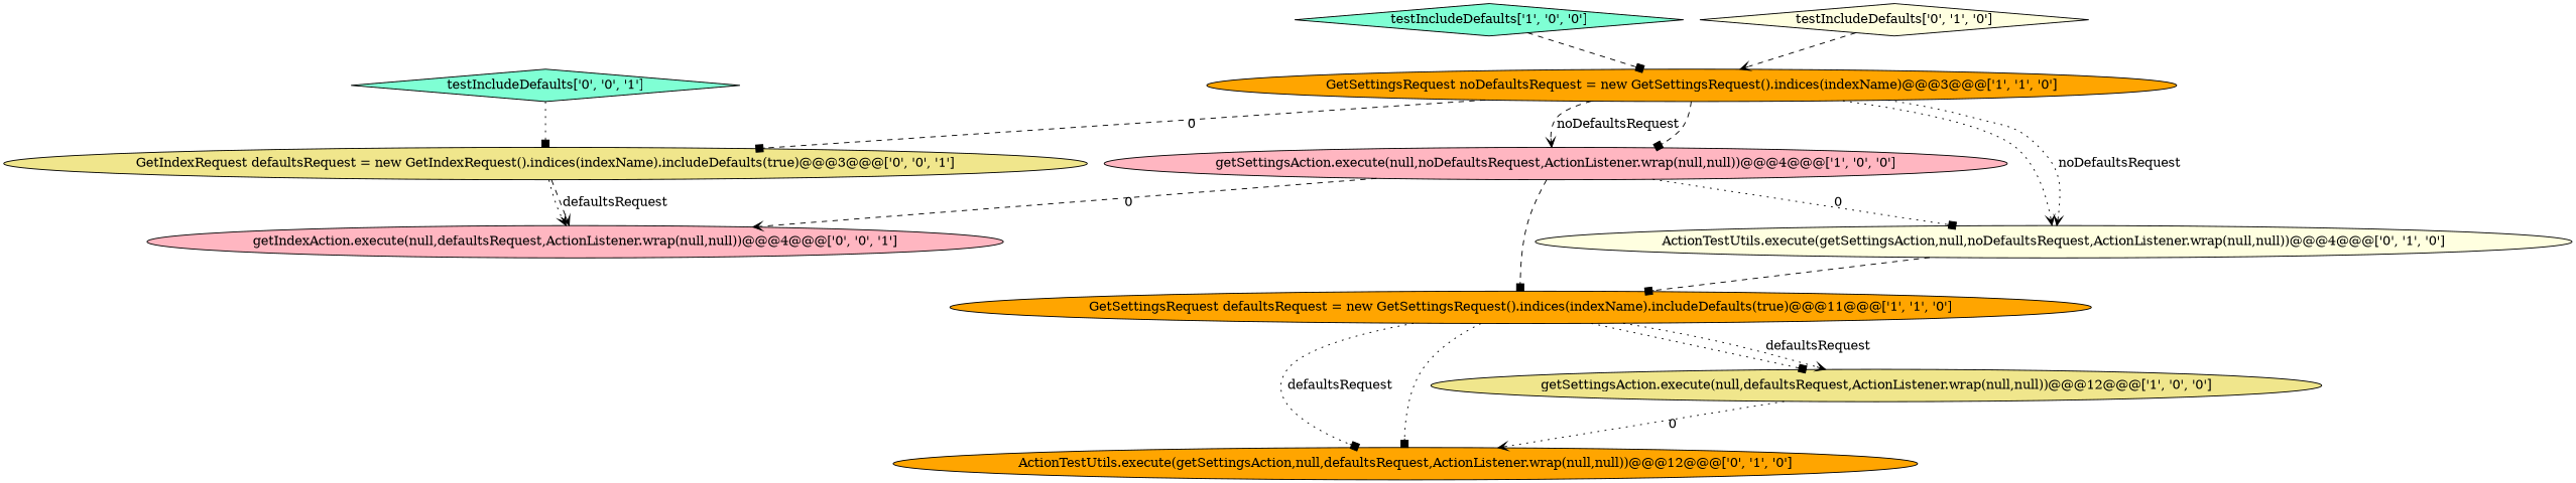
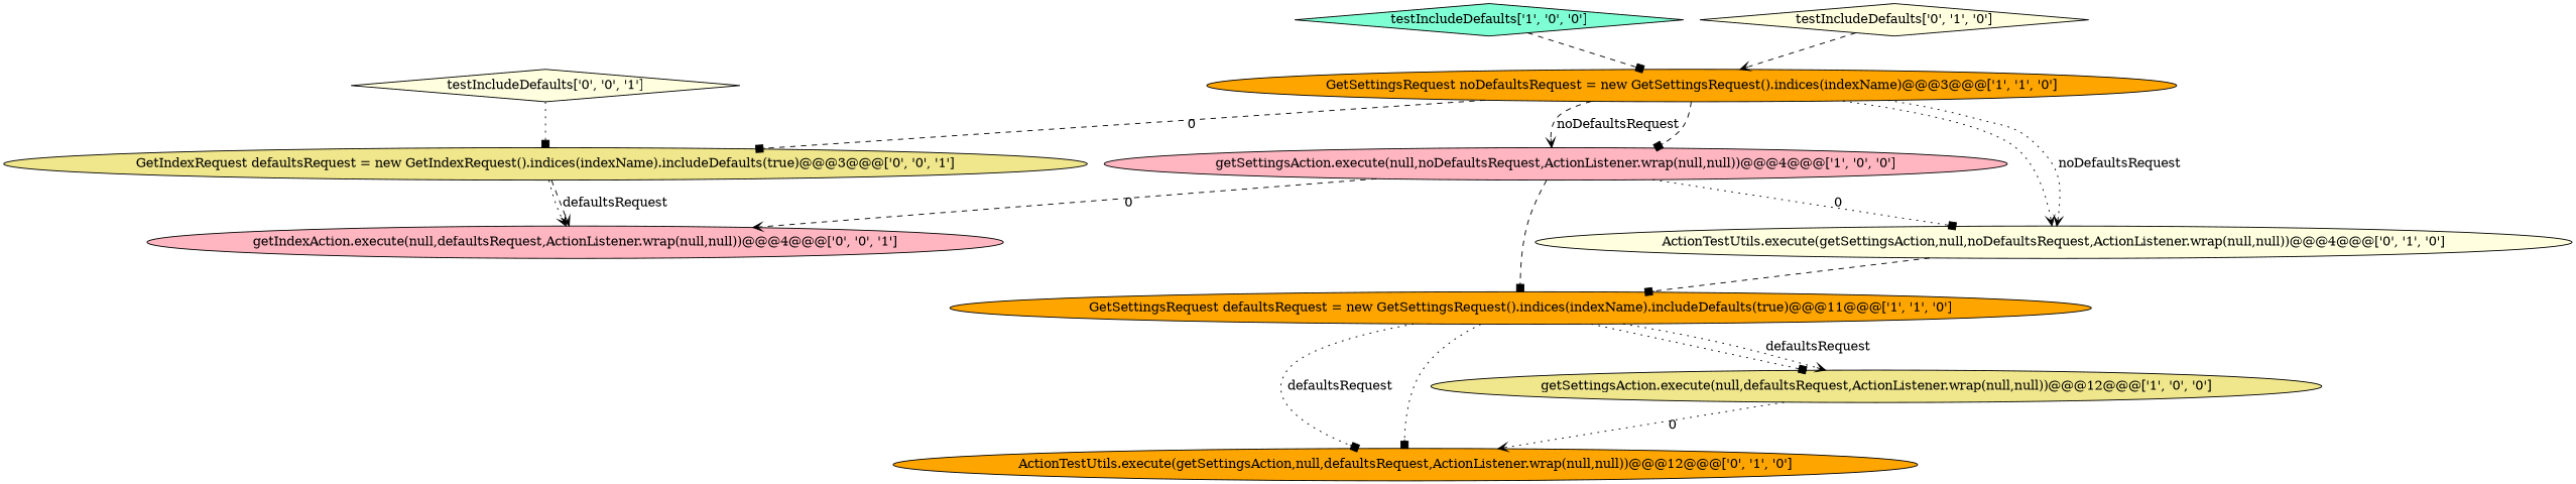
  digraph {
    fontname="DejaVu Serif"
    node [fillcolor=orange shape=ellipse style=filled fontname="DejaVu Serif"]
    edge [style=dotted arrowhead=box fontname="DejaVu Serif"]
    n1 [fillcolor=lightpink label="getIndexAction.execute(null,defaultsRequest,ActionListener.wrap(null,null))@@@4@@@['0', '0', '1']"]
    n2 [label="ActionTestUtils.execute(getSettingsAction,null,defaultsRequest,ActionListener.wrap(null,null))@@@12@@@['0', '1', '0']"]
    n3 [fillcolor=aquamarine label="testIncludeDefaults['1', '0', '0']" shape=diamond]
    n4 [label="GetSettingsRequest noDefaultsRequest = new GetSettingsRequest().indices(indexName)@@@3@@@['1', '1', '0']"]
    n5 [fillcolor=khaki label="GetIndexRequest defaultsRequest = new GetIndexRequest().indices(indexName).includeDefaults(true)@@@3@@@['0', '0', '1']"]
    n6 [label="GetSettingsRequest defaultsRequest = new GetSettingsRequest().indices(indexName).includeDefaults(true)@@@11@@@['1', '1', '0']"]
    n7 [fillcolor=khaki label="getSettingsAction.execute(null,defaultsRequest,ActionListener.wrap(null,null))@@@12@@@['1', '0', '0']"]
    n8 [fillcolor=lightyellow label="testIncludeDefaults['0', '1', '0']" shape=diamond]
    n9 [fillcolor=lightpink label="getSettingsAction.execute(null,noDefaultsRequest,ActionListener.wrap(null,null))@@@4@@@['1', '0', '0']"]
    n10 [fillcolor=lightyellow label="ActionTestUtils.execute(getSettingsAction,null,noDefaultsRequest,ActionListener.wrap(null,null))@@@4@@@['0', '1', '0']"]
-   n11 [fillcolor=aquamarine label="testIncludeDefaults['0', '0', '1']" shape=diamond]
+   n11 [fillcolor=lightyellow label="testIncludeDefaults['0', '0', '1']" shape=diamond]
    n3 -> n4 [style=dashed]
    n4 -> n5 [label=0 style=dashed]
    n4 -> n9 [label=noDefaultsRequest style=dashed arrowhead=vee]
    n4 -> n9 [style=dashed]
    n4 -> n10 [arrowhead=vee]
    n4 -> n10 [label=noDefaultsRequest arrowhead=vee]
    n5 -> n1 [arrowhead=vee]
    n5 -> n1 [label=defaultsRequest style=dashed arrowhead=vee]
    n6 -> n2 [label=defaultsRequest]
    n6 -> n2
    n6 -> n7
    n6 -> n7 [label=defaultsRequest arrowhead=vee]
    n7 -> n2 [label=0 arrowhead=vee]
    n8 -> n4 [style=dashed arrowhead=vee]
    n9 -> n1 [label=0 style=dashed arrowhead=vee]
    n9 -> n6 [style=dashed]
    n9 -> n10 [label=0]
    n10 -> n6 [style=dashed]
    n11 -> n5
  }
